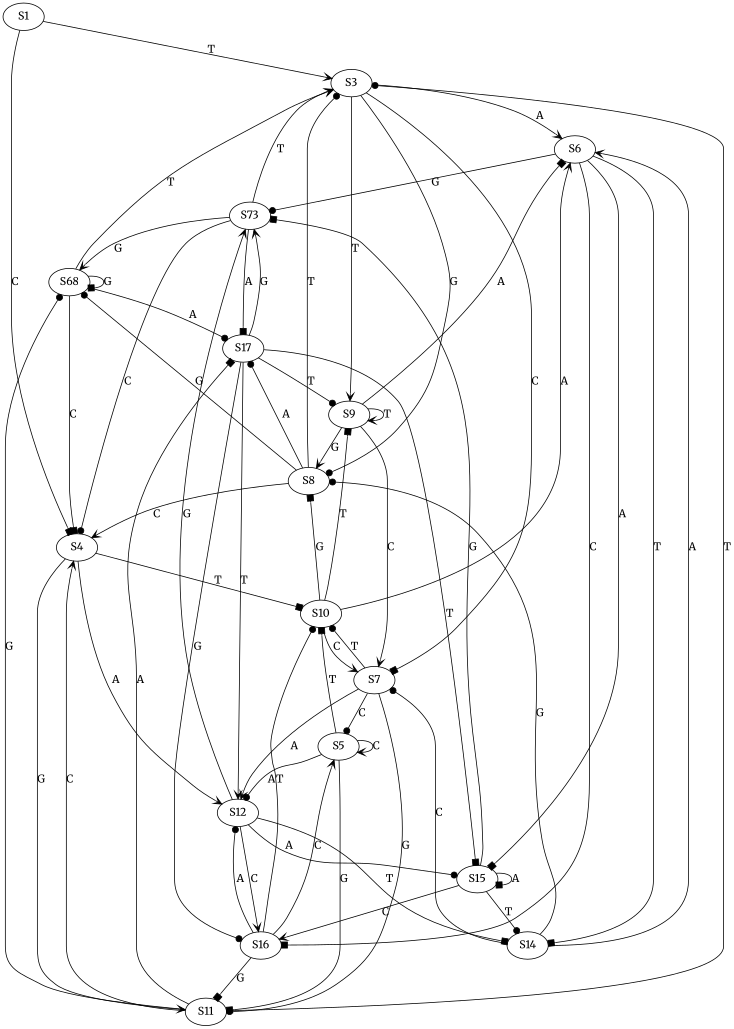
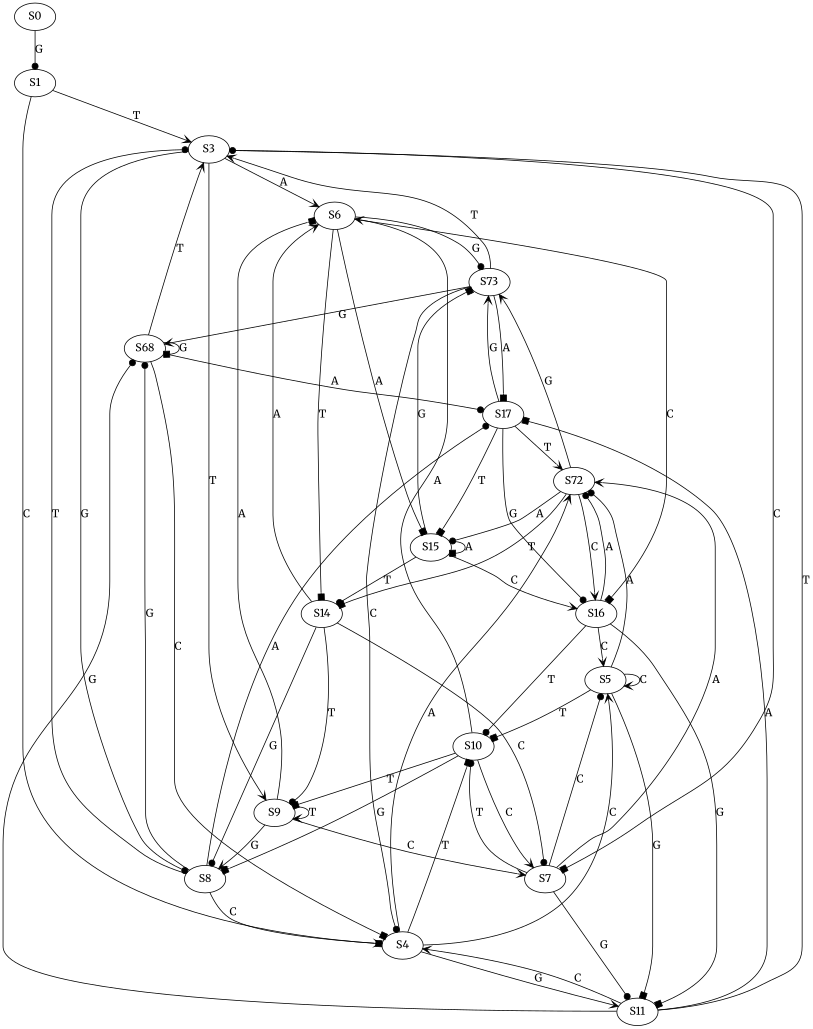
  strict digraph {
    fontname=Merriweather
    node [fontname=Merriweather]
    edge [arrowhead=vee fontname=Merriweather]
+   S0
    S1
    S3
    S4
    S6
    S7
    S8
    S9
    S5
    S10
    S11
-   S12
+   S12 [label=S72]
    n13 [label=S73]
    S14
    S15
    S16
    S17
    n18 [label=S68]
+   S0 -> S1 [arrowhead=dot label=G]
    S1 -> S3 [label=T]
    S1 -> S4 [arrowhead=box label=C]
    S3 -> S6 [label=A]
    S3 -> S7 [arrowhead=box label=C]
    S3 -> S8 [arrowhead=dot label=G]
    S3 -> S9 [label=T]
+   S4 -> S5 [label=C]
    S4 -> S10 [arrowhead=box label=T]
    S4 -> S11 [label=G]
    S4 -> S12 [label=A]
    S6 -> n13 [arrowhead=dot label=G]
    S6 -> S14 [arrowhead=box label=T]
    S6 -> S15 [arrowhead=box label=A]
    S6 -> S16 [arrowhead=box label=C]
    S7 -> S5 [arrowhead=dot label=C]
    S7 -> S10 [arrowhead=dot label=T]
    S7 -> S11 [arrowhead=dot label=G]
    S7 -> S12 [label=A]
    S8 -> S3 [arrowhead=dot label=T]
    S8 -> S4 [label=C]
    S8 -> S17 [arrowhead=dot label=A]
    S8 -> n18 [arrowhead=dot label=G]
    S9 -> S6 [arrowhead=box label=A]
    S9 -> S7 [label=C]
    S9 -> S8 [label=G]
    S9 -> S9 [label=T]
    S5 -> S5 [label=C]
    S5 -> S10 [arrowhead=box label=T]
    S5 -> S11 [arrowhead=box label=G]
    S5 -> S12 [arrowhead=dot label=A]
    S10 -> S6 [label=A]
    S10 -> S7 [label=C]
    S10 -> S8 [arrowhead=box label=G]
    S10 -> S9 [arrowhead=box label=T]
    S11 -> S3 [arrowhead=dot label=T]
    S11 -> S4 [label=C]
    S11 -> S17 [arrowhead=box label=A]
    S11 -> n18 [arrowhead=dot label=G]
    S12 -> n13 [label=G]
    S12 -> S14 [arrowhead=box label=T]
    S12 -> S15 [arrowhead=dot label=A]
    S12 -> S16 [label=C]
    n13 -> S3 [label=T]
    n13 -> S4 [arrowhead=dot label=C]
    n13 -> S17 [arrowhead=box label=A]
    n13 -> n18 [label=G]
    S14 -> S6 [label=A]
    S14 -> S7 [arrowhead=dot label=C]
    S14 -> S8 [arrowhead=dot label=G]
-   S17 -> S9 [arrowhead=dot label=T]
+   S14 -> S9 [arrowhead=dot label=T]
    S15 -> n13 [arrowhead=box label=G]
    S15 -> S14 [arrowhead=dot label=T]
    S15 -> S15 [arrowhead=box label=A]
    S15 -> S16 [label=C]
    S16 -> S5 [label=C]
    S16 -> S10 [arrowhead=dot label=T]
    S16 -> S11 [arrowhead=box label=G]
    S16 -> S12 [arrowhead=dot label=A]
    S17 -> S12 [label=T]
    S17 -> n13 [label=G]
    S17 -> S15 [arrowhead=box label=T]
    S17 -> S16 [arrowhead=dot label=G]
    n18 -> S3 [label=T]
    n18 -> S4 [arrowhead=box label=C]
    n18 -> S17 [arrowhead=dot label=A]
    n18 -> n18 [arrowhead=box label=G]
  }
